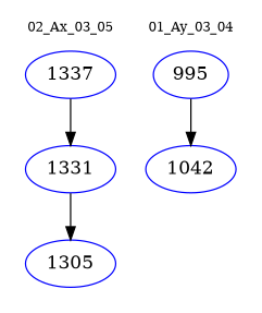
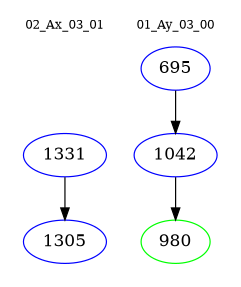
  digraph {
    node [color=blue]
    edge [color=black]
-   n1 [label=1337]
    n2 [label=1331]
    n3 [label=1305]
-   n4 [label=995]
+   n4 [label=695]
    n5 [label=1042]
+   n6 [color=green label=980]
    subgraph cluster_1 {
      color=white
      fontsize=10
-     label="02_Ax_03_05"
-     n1
+     label="02_Ax_03_01"
      n2
      n3
    }
    subgraph cluster_2 {
      color=white
      fontsize=10
-     label="01_Ay_03_04"
+     label="01_Ay_03_00"
      n4
      n5
+     n6
    }
-   n1 -> n2
    n2 -> n3
    n4 -> n5
+   n5 -> n6
  }
